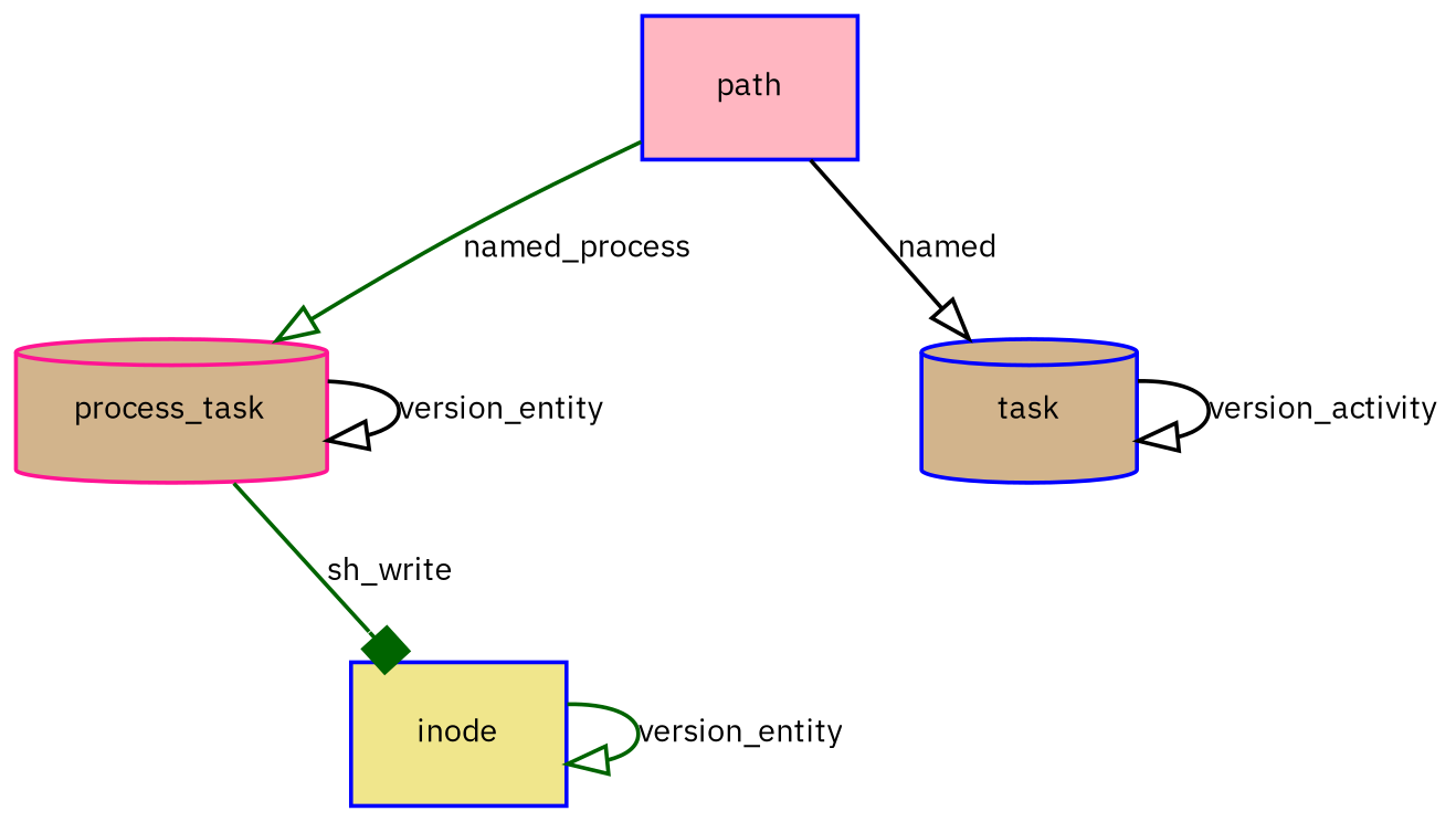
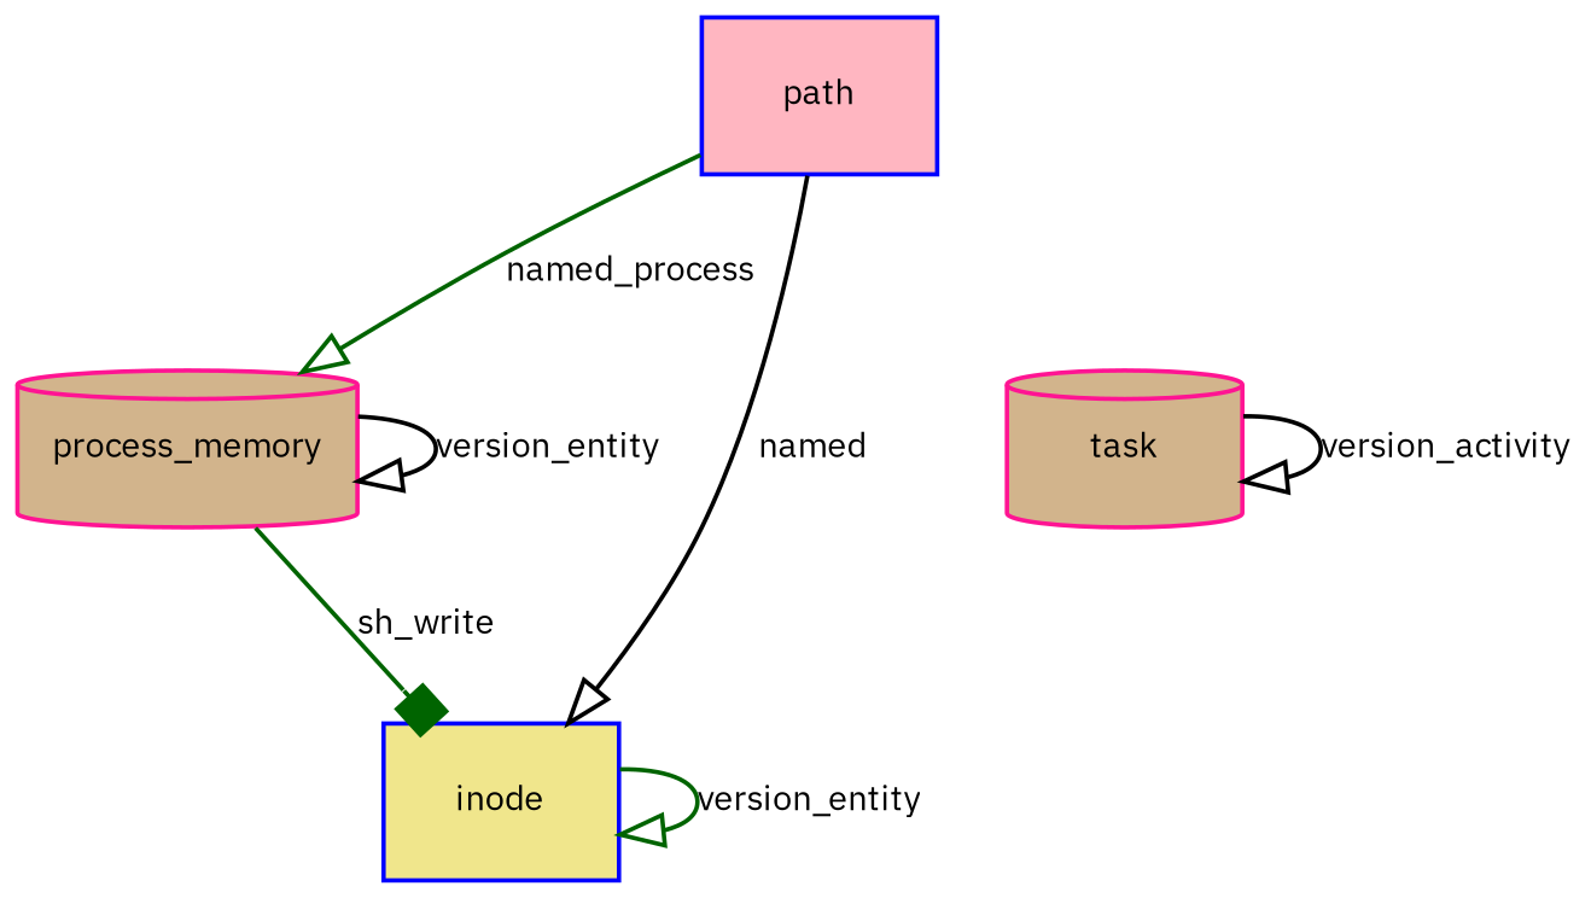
  digraph {
    fontname="IBM Plex Sans"
    node [color=blue fillcolor=tan fontname="IBM Plex Sans" fontsize=8 shape=box style=filled]
    edge [arrowhead=onormal color=darkgreen fontname="IBM Plex Sans" fontsize=8]
    n1 [fillcolor=lightpink label=path]
-   n2 [color=deeppink label=process_task shape=cylinder]
+   n2 [color=deeppink label=process_memory shape=cylinder]
    n3 [fillcolor=khaki label=inode]
-   n4 [label=task shape=cylinder]
+   n4 [color=deeppink label=task shape=cylinder]
    n1 -> n2 [label=named_process]
-   n1 -> n4 [color=black label=named]
+   n1 -> n3 [color=black label=named]
    n2 -> n2 [color=black label=version_entity]
    n2 -> n3 [arrowhead=box label=sh_write]
    n3 -> n3 [label=version_entity]
    n4 -> n4 [color=black label=version_activity]
  }
